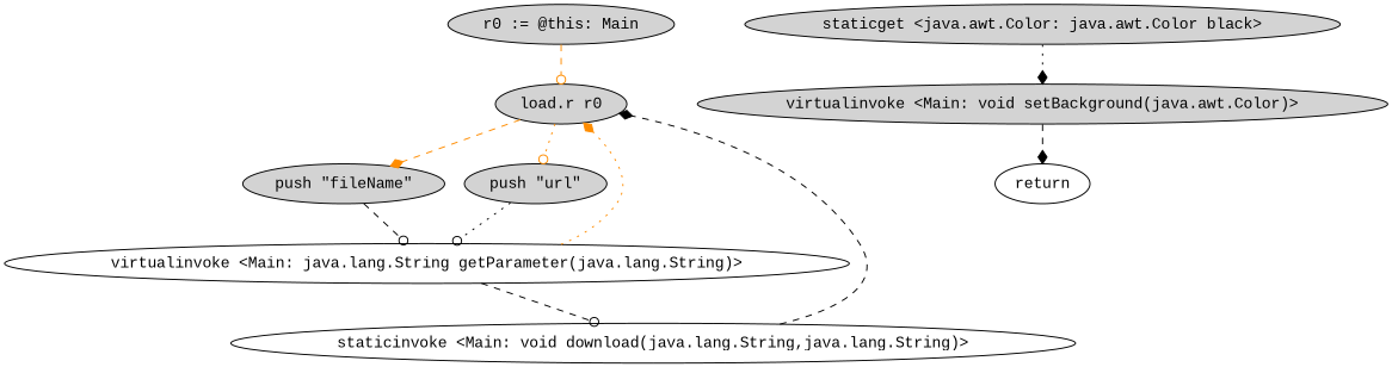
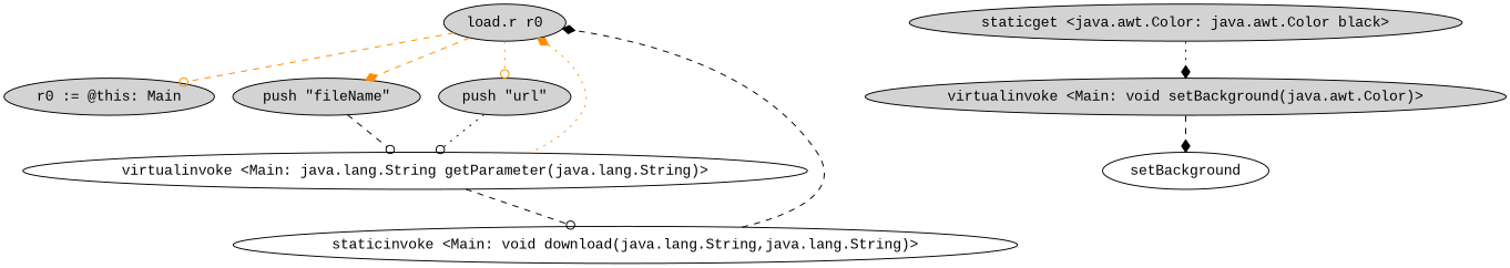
  digraph {
    fontname="Liberation Mono"
    node [fillcolor=lightgrey fontname="Liberation Mono" style=filled]
    edge [arrowhead=odot color=black fontname="Liberation Mono" style=dashed]
    "r0 := @this: Main"
    "load.r r0"
    "push \"fileName\""
    "push \"url\""
    "virtualinvoke <Main: java.lang.String getParameter(java.lang.String)>" [fillcolor=white]
    "staticget <java.awt.Color: java.awt.Color black>"
    "virtualinvoke <Main: void setBackground(java.awt.Color)>"
    "staticinvoke <Main: void download(java.lang.String,java.lang.String)>" [fillcolor=white]
-   return [fillcolor=white]
-   "r0 := @this: Main" -> "load.r r0" [color=darkorange]
+   return [fillcolor=white label=setBackground]
+   "load.r r0" -> "r0 := @this: Main" [color=darkorange]
    "load.r r0" -> "push \"fileName\"" [arrowhead=diamond color=darkorange]
    "load.r r0" -> "push \"url\"" [color=darkorange style=dotted]
    "push \"fileName\"" -> "virtualinvoke <Main: java.lang.String getParameter(java.lang.String)>"
    "push \"url\"" -> "virtualinvoke <Main: java.lang.String getParameter(java.lang.String)>" [style=dotted]
    "virtualinvoke <Main: java.lang.String getParameter(java.lang.String)>" -> "load.r r0" [arrowhead=diamond color=darkorange style=dotted]
    "virtualinvoke <Main: java.lang.String getParameter(java.lang.String)>" -> "staticinvoke <Main: void download(java.lang.String,java.lang.String)>"
    "staticget <java.awt.Color: java.awt.Color black>" -> "virtualinvoke <Main: void setBackground(java.awt.Color)>" [arrowhead=diamond style=dotted]
    "virtualinvoke <Main: void setBackground(java.awt.Color)>" -> return [arrowhead=diamond]
    "staticinvoke <Main: void download(java.lang.String,java.lang.String)>" -> "load.r r0" [arrowhead=diamond]
  }
